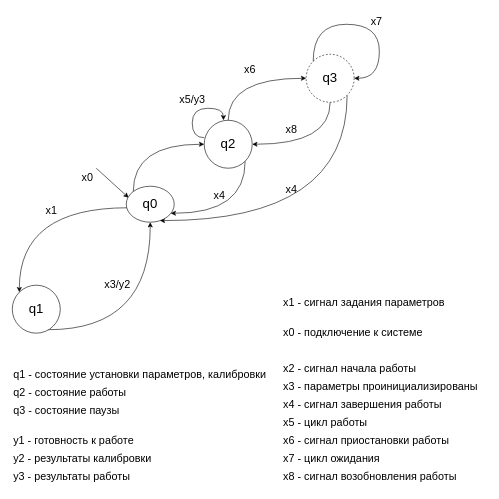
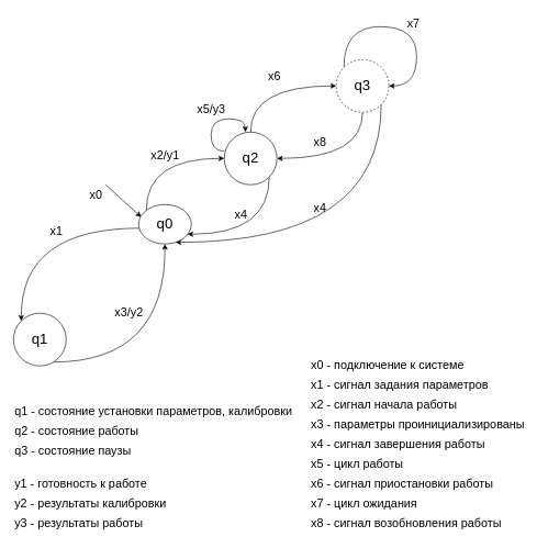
  <mxCell id="0" />
  <mxCell id="1" parent="0" />
  <mxCell id="2" style="edgeStyle=orthogonalEdgeStyle;curved=1;rounded=0;orthogonalLoop=1;jettySize=auto;html=1;exitX=0.927;exitY=0.751;exitDx=0;exitDy=0;entryX=1;entryY=1;entryDx=0;entryDy=0;fontSize=18;startArrow=classic;startFill=1;endArrow=none;endFill=0;exitPerimeter=0;" parent="1" source="6" target="10" edge="1"><mxGeometry relative="1" as="geometry" /></mxCell>
  <mxCell id="3" style="rounded=0;orthogonalLoop=1;jettySize=auto;html=1;exitX=0.049;exitY=0.319;exitDx=0;exitDy=0;fontSize=18;startArrow=classic;startFill=1;endArrow=none;endFill=0;exitPerimeter=0;" parent="1" source="6" edge="1"><mxGeometry relative="1" as="geometry"><mxPoint x="160" y="280" as="targetPoint" /></mxGeometry></mxCell>
  <mxCell id="4" style="edgeStyle=orthogonalEdgeStyle;curved=1;rounded=0;orthogonalLoop=1;jettySize=auto;html=1;exitX=0.7;exitY=0.955;exitDx=0;exitDy=0;entryX=1;entryY=1;entryDx=0;entryDy=0;fontSize=18;startArrow=classic;startFill=1;endArrow=none;endFill=0;exitPerimeter=0;" parent="1" source="6" target="18" edge="1"><mxGeometry relative="1" as="geometry" /></mxCell>
  <mxCell id="5" style="edgeStyle=orthogonalEdgeStyle;curved=1;rounded=0;orthogonalLoop=1;jettySize=auto;html=1;exitX=0.031;exitY=0.599;exitDx=0;exitDy=0;entryX=0;entryY=0;entryDx=0;entryDy=0;fontSize=18;startArrow=none;startFill=0;endArrow=classic;endFill=1;exitPerimeter=0;" parent="1" source="6" target="23" edge="1"><mxGeometry relative="1" as="geometry" /></mxCell>
  <mxCell id="6" value="&lt;font style=&quot;font-size: 22px&quot;&gt;q0&lt;/font&gt;" style="ellipse;whiteSpace=wrap;html=1;aspect=fixed;" parent="1" vertex="1"><mxGeometry x="210" y="310" width="80" height="60" as="geometry" /></mxCell>
  <mxCell id="7" style="edgeStyle=orthogonalEdgeStyle;curved=1;rounded=0;orthogonalLoop=1;jettySize=auto;html=1;entryX=0;entryY=0;entryDx=0;entryDy=0;fontSize=18;endArrow=none;endFill=0;startArrow=classic;startFill=1;" parent="1" source="10" target="6" edge="1"><mxGeometry relative="1" as="geometry" /></mxCell>
  <mxCell id="8" style="edgeStyle=orthogonalEdgeStyle;curved=1;rounded=0;orthogonalLoop=1;jettySize=auto;html=1;exitX=1;exitY=0.5;exitDx=0;exitDy=0;entryX=0.5;entryY=1;entryDx=0;entryDy=0;fontSize=18;startArrow=classic;startFill=1;endArrow=none;endFill=0;" parent="1" source="10" target="18" edge="1"><mxGeometry relative="1" as="geometry" /></mxCell>
  <mxCell id="9" style="edgeStyle=orthogonalEdgeStyle;curved=1;rounded=0;orthogonalLoop=1;jettySize=auto;html=1;exitX=0;exitY=0.364;exitDx=0;exitDy=0;fontSize=18;startArrow=none;startFill=0;endArrow=classic;endFill=1;exitPerimeter=0;entryX=0.4;entryY=0;entryDx=0;entryDy=0;entryPerimeter=0;" parent="1" source="10" target="10" edge="1"><mxGeometry relative="1" as="geometry"><mxPoint x="362" y="180" as="targetPoint" /><Array as="points"><mxPoint x="320" y="229" /><mxPoint x="320" y="180" /><mxPoint x="372" y="180" /></Array></mxGeometry></mxCell>
  <mxCell id="10" value="&lt;span style=&quot;font-size: 22px&quot;&gt;q2&lt;/span&gt;" style="ellipse;whiteSpace=wrap;html=1;aspect=fixed;" parent="1" vertex="1"><mxGeometry x="340" y="200" width="80" height="80" as="geometry" /></mxCell>
  <mxCell id="11" value="q1 - состояние установки параметров, калибровки" style="text;html=1;align=left;verticalAlign=middle;resizable=0;points=[];autosize=1;strokeColor=none;fillColor=none;fontSize=18;" parent="1" vertex="1"><mxGeometry x="20" y="610" width="440" height="30" as="geometry" /></mxCell>
  <mxCell id="12" value="q2 - состояние работы" style="text;html=1;align=left;verticalAlign=middle;resizable=0;points=[];autosize=1;strokeColor=none;fillColor=none;fontSize=18;" parent="1" vertex="1"><mxGeometry x="20" y="640" width="200" height="30" as="geometry" /></mxCell>
  <mxCell id="13" value="q3 - состояние паузы" style="text;html=1;align=left;verticalAlign=middle;resizable=0;points=[];autosize=1;strokeColor=none;fillColor=none;fontSize=18;" parent="1" vertex="1"><mxGeometry x="20" y="670" width="190" height="30" as="geometry" /></mxCell>
  <mxCell id="14" value="x0" style="text;html=1;align=center;verticalAlign=middle;resizable=0;points=[];autosize=1;strokeColor=none;fillColor=none;fontSize=18;" parent="1" vertex="1"><mxGeometry x="130" y="280" width="30" height="30" as="geometry" /></mxCell>
+ <mxCell id="15" value="x2/y1" style="text;html=1;align=center;verticalAlign=middle;resizable=0;points=[];autosize=1;strokeColor=none;fillColor=none;fontSize=18;" parent="1" vertex="1"><mxGeometry x="220" y="220" width="60" height="30" as="geometry" /></mxCell>
  <mxCell id="16" value="x1" style="text;html=1;align=center;verticalAlign=middle;resizable=0;points=[];autosize=1;strokeColor=none;fillColor=none;fontSize=18;" parent="1" vertex="1"><mxGeometry x="70" y="335" width="30" height="30" as="geometry" /></mxCell>
  <mxCell id="17" style="edgeStyle=orthogonalEdgeStyle;curved=1;rounded=0;orthogonalLoop=1;jettySize=auto;html=1;exitX=0;exitY=0.5;exitDx=0;exitDy=0;entryX=0.5;entryY=0;entryDx=0;entryDy=0;fontSize=18;startArrow=classic;startFill=1;endArrow=none;endFill=0;" parent="1" source="18" target="10" edge="1"><mxGeometry relative="1" as="geometry" /></mxCell>
  <mxCell id="18" value="&lt;span style=&quot;font-size: 22px&quot;&gt;q3&lt;/span&gt;" style="ellipse;whiteSpace=wrap;html=1;aspect=fixed;dashed=1;" parent="1" vertex="1"><mxGeometry x="510" y="90" width="80" height="80" as="geometry" /></mxCell>
  <mxCell id="19" value="x3/y2" style="text;html=1;align=center;verticalAlign=middle;resizable=0;points=[];autosize=1;strokeColor=none;fillColor=none;fontSize=18;" parent="1" vertex="1"><mxGeometry x="165" y="460" width="60" height="30" as="geometry" /></mxCell>
  <mxCell id="20" value="x4" style="text;html=1;align=center;verticalAlign=middle;resizable=0;points=[];autosize=1;strokeColor=none;fillColor=none;fontSize=18;" parent="1" vertex="1"><mxGeometry x="350" y="310" width="30" height="30" as="geometry" /></mxCell>
  <mxCell id="21" value="x5/y3" style="text;html=1;align=center;verticalAlign=middle;resizable=0;points=[];autosize=1;strokeColor=none;fillColor=none;fontSize=18;" parent="1" vertex="1"><mxGeometry x="290" y="150" width="60" height="30" as="geometry" /></mxCell>
  <mxCell id="22" style="edgeStyle=orthogonalEdgeStyle;curved=1;rounded=0;orthogonalLoop=1;jettySize=auto;html=1;entryX=0.5;entryY=1;entryDx=0;entryDy=0;fontSize=18;startArrow=none;startFill=0;endArrow=classic;endFill=1;exitX=0.749;exitY=0.928;exitDx=0;exitDy=0;exitPerimeter=0;" parent="1" source="23" target="6" edge="1"><mxGeometry relative="1" as="geometry"><mxPoint x="70" y="530" as="sourcePoint" /></mxGeometry></mxCell>
  <mxCell id="23" value="&lt;font style=&quot;font-size: 22px&quot;&gt;q1&lt;/font&gt;" style="ellipse;whiteSpace=wrap;html=1;aspect=fixed;" parent="1" vertex="1"><mxGeometry x="20" y="475" width="80" height="80" as="geometry" /></mxCell>
  <mxCell id="24" value="x6" style="text;html=1;align=center;verticalAlign=middle;resizable=0;points=[];autosize=1;strokeColor=none;fillColor=none;fontSize=18;" parent="1" vertex="1"><mxGeometry x="401" y="100" width="30" height="30" as="geometry" /></mxCell>
  <mxCell id="25" value="x4" style="text;html=1;align=center;verticalAlign=middle;resizable=0;points=[];autosize=1;strokeColor=none;fillColor=none;fontSize=18;" parent="1" vertex="1"><mxGeometry x="470" y="300" width="30" height="30" as="geometry" /></mxCell>
  <mxCell id="26" value="x0 - подключение к системе" style="text;html=1;align=left;verticalAlign=middle;resizable=0;points=[];autosize=1;strokeColor=none;fillColor=none;fontSize=18;" parent="1" vertex="1"><mxGeometry x="470" y="540" width="250" height="30" as="geometry" /></mxCell>
- <mxCell id="27" value="x1 - сигнал задания параметров" style="text;html=1;align=left;verticalAlign=middle;resizable=0;points=[];autosize=1;strokeColor=none;fillColor=none;fontSize=18;" parent="1" vertex="1"><mxGeometry x="470" y="490" width="280" height="30" as="geometry" /></mxCell>
+ <mxCell id="27" value="x1 - сигнал задания параметров" style="text;html=1;align=left;verticalAlign=middle;resizable=0;points=[];autosize=1;strokeColor=none;fillColor=none;fontSize=18;" parent="1" vertex="1"><mxGeometry x="470" y="570" width="280" height="30" as="geometry" /></mxCell>
  <mxCell id="28" value="x2 - сигнал начала работы" style="text;html=1;align=left;verticalAlign=middle;resizable=0;points=[];autosize=1;strokeColor=none;fillColor=none;fontSize=18;" parent="1" vertex="1"><mxGeometry x="470" y="600" width="240" height="30" as="geometry" /></mxCell>
  <mxCell id="29" value="x3 - параметры проинициализированы" style="text;html=1;align=left;verticalAlign=middle;resizable=0;points=[];autosize=1;strokeColor=none;fillColor=none;fontSize=18;" parent="1" vertex="1"><mxGeometry x="470" y="630" width="340" height="30" as="geometry" /></mxCell>
  <mxCell id="30" value="x4 - сигнал завершения работы" style="text;html=1;align=left;verticalAlign=middle;resizable=0;points=[];autosize=1;strokeColor=none;fillColor=none;fontSize=18;" parent="1" vertex="1"><mxGeometry x="470" y="660" width="280" height="30" as="geometry" /></mxCell>
  <mxCell id="31" value="x6 - сигнал приостановки работы" style="text;html=1;align=left;verticalAlign=middle;resizable=0;points=[];autosize=1;strokeColor=none;fillColor=none;fontSize=18;" parent="1" vertex="1"><mxGeometry x="470" y="720" width="290" height="30" as="geometry" /></mxCell>
  <mxCell id="32" value="x8 - сигнал возобновления работы" style="text;html=1;align=left;verticalAlign=middle;resizable=0;points=[];autosize=1;strokeColor=none;fillColor=none;fontSize=18;" parent="1" vertex="1"><mxGeometry x="470" y="780" width="300" height="30" as="geometry" /></mxCell>
  <mxCell id="33" style="edgeStyle=orthogonalEdgeStyle;curved=1;rounded=0;orthogonalLoop=1;jettySize=auto;html=1;exitX=0;exitY=0;exitDx=0;exitDy=0;entryX=1;entryY=0.5;entryDx=0;entryDy=0;fontSize=18;startArrow=none;startFill=0;endArrow=classic;endFill=1;" parent="1" source="18" target="18" edge="1"><mxGeometry relative="1" as="geometry"><Array as="points"><mxPoint x="521" y="40" /><mxPoint x="632" y="40" /><mxPoint x="632" y="130" /></Array></mxGeometry></mxCell>
  <mxCell id="34" value="x7" style="text;html=1;align=center;verticalAlign=middle;resizable=0;points=[];autosize=1;strokeColor=none;fillColor=none;fontSize=18;" parent="1" vertex="1"><mxGeometry x="612" y="20" width="30" height="30" as="geometry" /></mxCell>
  <mxCell id="35" value="x8" style="text;html=1;align=center;verticalAlign=middle;resizable=0;points=[];autosize=1;strokeColor=none;fillColor=none;fontSize=18;" parent="1" vertex="1"><mxGeometry x="470" y="200" width="30" height="30" as="geometry" /></mxCell>
  <mxCell id="36" value="x5 - цикл работы" style="text;html=1;align=left;verticalAlign=middle;resizable=0;points=[];autosize=1;strokeColor=none;fillColor=none;fontSize=18;" parent="1" vertex="1"><mxGeometry x="470" y="690" width="160" height="30" as="geometry" /></mxCell>
  <mxCell id="37" value="y1 - готовность к работе" style="text;html=1;align=left;verticalAlign=middle;resizable=0;points=[];autosize=1;strokeColor=none;fillColor=none;fontSize=18;" parent="1" vertex="1"><mxGeometry x="20" y="720" width="220" height="30" as="geometry" /></mxCell>
  <mxCell id="38" value="y2 - результаты калибровки" style="text;html=1;align=left;verticalAlign=middle;resizable=0;points=[];autosize=1;strokeColor=none;fillColor=none;fontSize=18;" parent="1" vertex="1"><mxGeometry x="20" y="750" width="250" height="30" as="geometry" /></mxCell>
  <mxCell id="39" value="y3 - результаты работы" style="text;html=1;align=left;verticalAlign=middle;resizable=0;points=[];autosize=1;strokeColor=none;fillColor=none;fontSize=18;" vertex="1" parent="1"><mxGeometry x="20" y="780" width="210" height="30" as="geometry" /></mxCell>
  <mxCell id="40" value="x7 - цикл ожидания" style="text;html=1;align=left;verticalAlign=middle;resizable=0;points=[];autosize=1;strokeColor=none;fillColor=none;fontSize=18;" vertex="1" parent="1"><mxGeometry x="470" y="750" width="180" height="30" as="geometry" /></mxCell>
